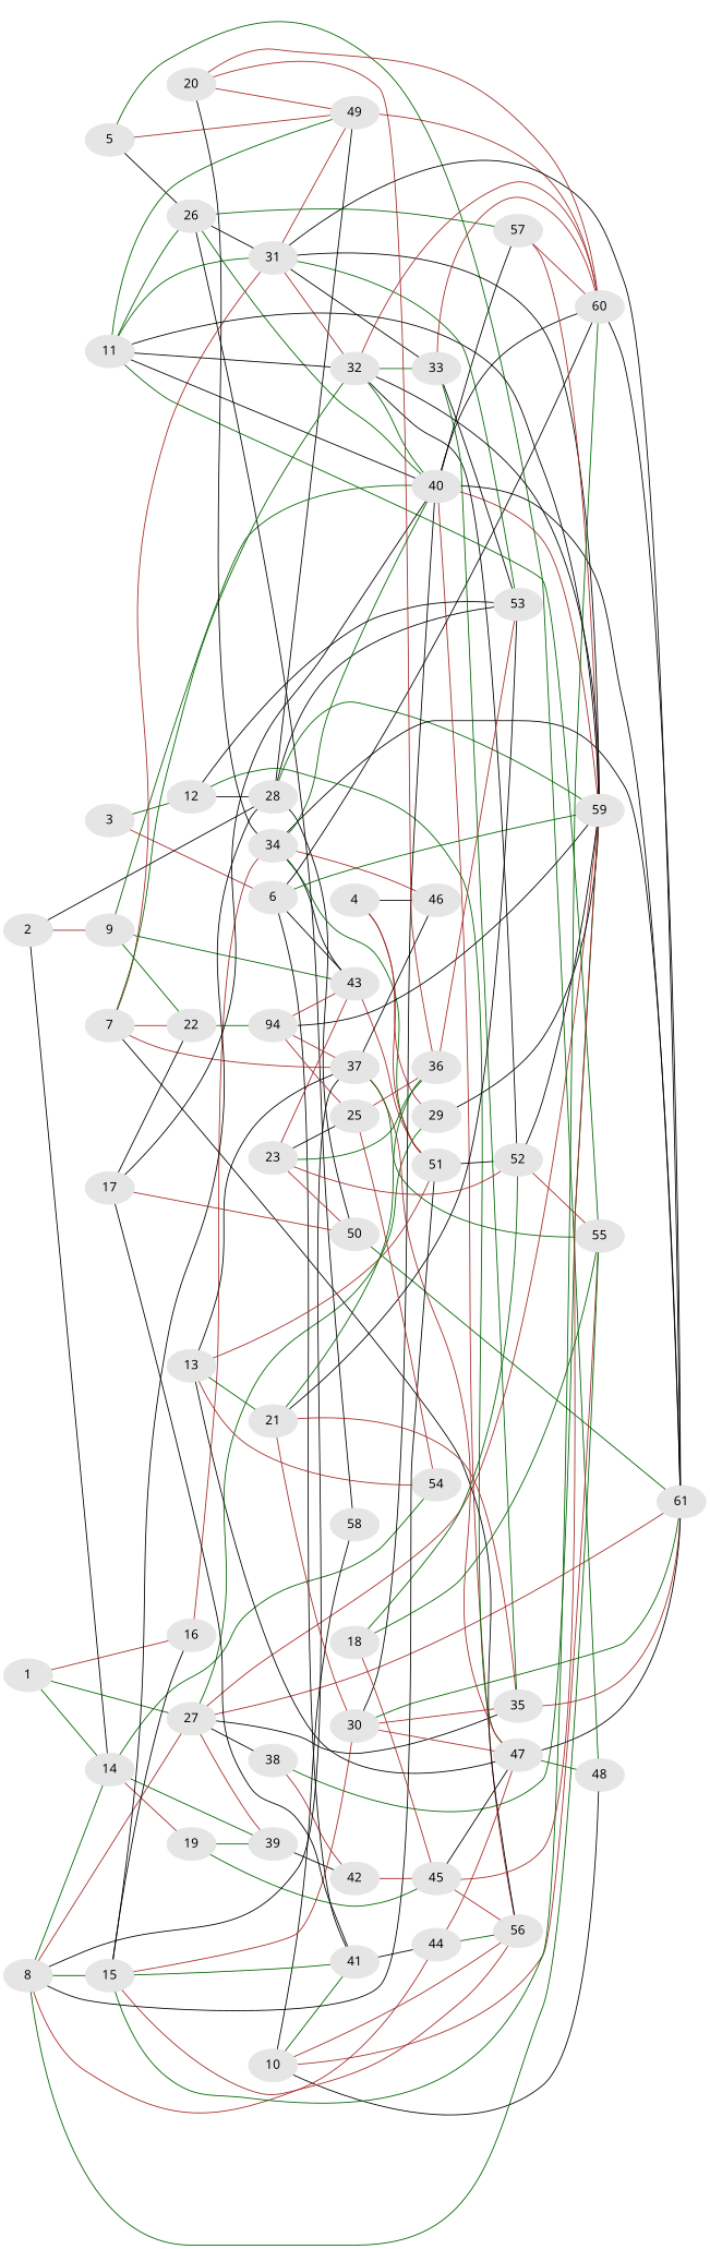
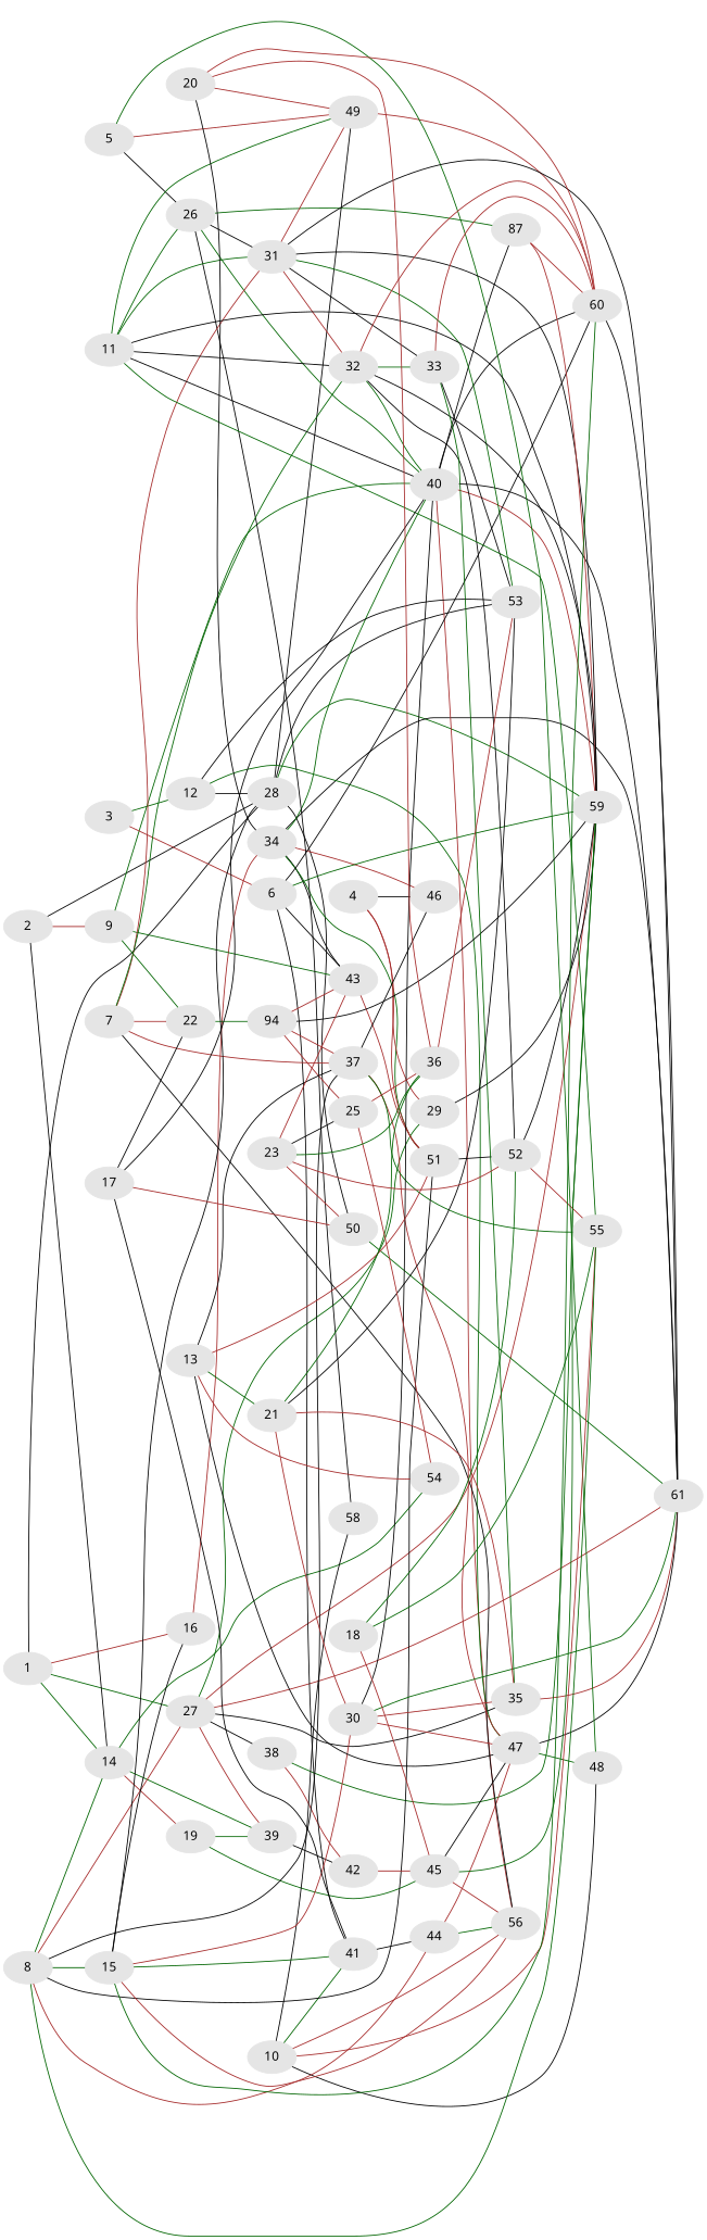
  graph {
    fontname="Noto Sans"
    rankdir=LR
    node [color=gray90 fontname="Noto Sans" style=filled]
    edge [color=brown fontname="Noto Sans" weight=1.0]
    1
    14
    16
    27
    28
    54
    19
    39
    34
    29
    59
    35
    38
    61
    49
    53
    50
    2
    9
    43
    22
    40
    3
    6
    12
    41
    60
    47
    4
    46
    51
    52
    5
    26
    48
    31
    58
-   57
+   57 [label=87]
    10
    56
    55
    44
    7
    32
    37
    n46 [label=94]
    33
    8
    15
    30
    11
    13
    21
    36
    45
    42
    17
    18
    20
    25
    23
    1 -- 14 [color=darkgreen]
    1 -- 16
    1 -- 27 [color=darkgreen]
+   1 -- 28 [color=black]
    14 -- 54 [color=darkgreen]
    14 -- 19
    14 -- 39 [color=darkgreen]
    16 -- 34
    27 -- 39
    27 -- 29 [color=darkgreen]
    27 -- 59
    27 -- 35 [color=black]
    27 -- 38 [color=black]
    27 -- 61
    28 -- 59 [color=darkgreen]
    28 -- 49 [color=black]
    28 -- 53 [color=black]
    28 -- 50 [color=black]
    19 -- 39 [color=darkgreen]
    19 -- 45 [color=darkgreen]
    39 -- 42 [color=black]
    34 -- 61 [color=black]
    34 -- 43 [color=black]
    34 -- 40 [color=darkgreen]
    34 -- 46
    34 -- 51 [color=darkgreen]
    29 -- 59 [color=black]
    35 -- 61 [weight=2.0]
    38 -- 59 [color=darkgreen]
    38 -- 42
    49 -- 60
    50 -- 61 [color=darkgreen]
    2 -- 14 [color=black]
    2 -- 28 [color=black]
    2 -- 9
    9 -- 43 [color=darkgreen]
    9 -- 22 [color=darkgreen]
    9 -- 40 [color=darkgreen weight=2.0]
    43 -- 51
    22 -- n46 [color=darkgreen]
    40 -- 59
    40 -- 61 [color=black]
    40 -- 60 [color=black weight=3.0]
    40 -- 57 [color=black]
    40 -- 56
    3 -- 6
    3 -- 12 [color=darkgreen]
    6 -- 59 [color=darkgreen]
    6 -- 43 [color=black weight=2.0]
    6 -- 41 [color=black]
    6 -- 60 [color=black]
    12 -- 28 [color=black weight=2.0]
    12 -- 53 [color=black]
    12 -- 47 [color=darkgreen]
    41 -- 44 [color=black]
    60 -- 61 [color=black weight=2.0]
    47 -- 61 [color=black weight=2.0]
    47 -- 48 [color=darkgreen]
    4 -- 29
    4 -- 46 [color=black]
    4 -- 51 [weight=2.0]
    51 -- 52 [color=black]
    52 -- 59 [color=black]
    52 -- 55 [weight=2.0]
    5 -- 49
    5 -- 26 [color=black]
    5 -- 48 [color=darkgreen]
    26 -- 40 [color=darkgreen]
    26 -- 31 [color=black]
    26 -- 58 [color=black]
    26 -- 57 [color=darkgreen]
    31 -- 59 [color=black]
    31 -- 61 [color=black]
    31 -- 49
    31 -- 53 [color=darkgreen]
    31 -- 32
    31 -- 33 [color=black]
    57 -- 59 [weight=2.0]
    57 -- 60
    10 -- 41 [color=darkgreen]
    10 -- 48 [color=black]
    10 -- 58 [color=black]
    10 -- 56
    10 -- 55
    44 -- 47
    44 -- 56 [color=darkgreen]
    7 -- 22
    7 -- 31
    7 -- 56 [color=black]
    7 -- 32 [color=darkgreen]
    7 -- 37
    32 -- 59 [color=black]
    32 -- 40 [color=darkgreen]
    32 -- 60
    32 -- 52 [color=black]
    32 -- 33 [color=darkgreen]
    37 -- 47 [weight=2.0]
    37 -- 46 [color=black]
    37 -- 55 [color=darkgreen weight=2.0]
    n46 -- 59 [color=black]
    n46 -- 43
    n46 -- 37
    n46 -- 25 [weight=2.0]
    33 -- 35 [color=darkgreen]
    33 -- 53 [color=black]
    33 -- 60
    8 -- 14 [color=darkgreen]
    8 -- 27
    8 -- 51 [color=black]
    8 -- 55 [color=darkgreen]
    8 -- 44
    8 -- 37 [color=black]
    8 -- 15 [color=darkgreen]
    15 -- 16 [color=black]
    15 -- 28 [color=black]
    15 -- 41 [color=darkgreen]
    15 -- 60 [color=darkgreen]
    15 -- 56
    15 -- 30
    30 -- 35
    30 -- 61 [color=darkgreen]
    30 -- 40 [color=black]
    30 -- 47
    11 -- 59 [color=black]
    11 -- 49 [color=darkgreen]
    11 -- 40 [color=black weight=2.0]
    11 -- 26 [color=darkgreen]
    11 -- 31 [color=darkgreen]
    11 -- 55 [color=darkgreen]
    11 -- 32 [color=black]
    13 -- 54
    13 -- 47 [color=black]
    13 -- 51 [weight=2.0]
    13 -- 37 [color=black]
    13 -- 21 [color=darkgreen]
    21 -- 35
    21 -- 53 [color=black]
    21 -- 30
    21 -- 36 [color=darkgreen]
    36 -- 53
-   45 -- 59
+   45 -- 59 [color=darkgreen]
    45 -- 47 [color=black]
    45 -- 56
    42 -- 45
    17 -- 50
    17 -- 22 [color=black]
    17 -- 40 [color=black]
    17 -- 41 [color=black]
    18 -- 52 [color=darkgreen]
    18 -- 55 [color=darkgreen]
    18 -- 45
    20 -- 34 [color=black]
    20 -- 49
    20 -- 60
    20 -- 36
    25 -- 54
    25 -- 36
    23 -- 50
    23 -- 43
    23 -- 52
    23 -- 36 [color=darkgreen]
    23 -- 25 [color=black]
  }
